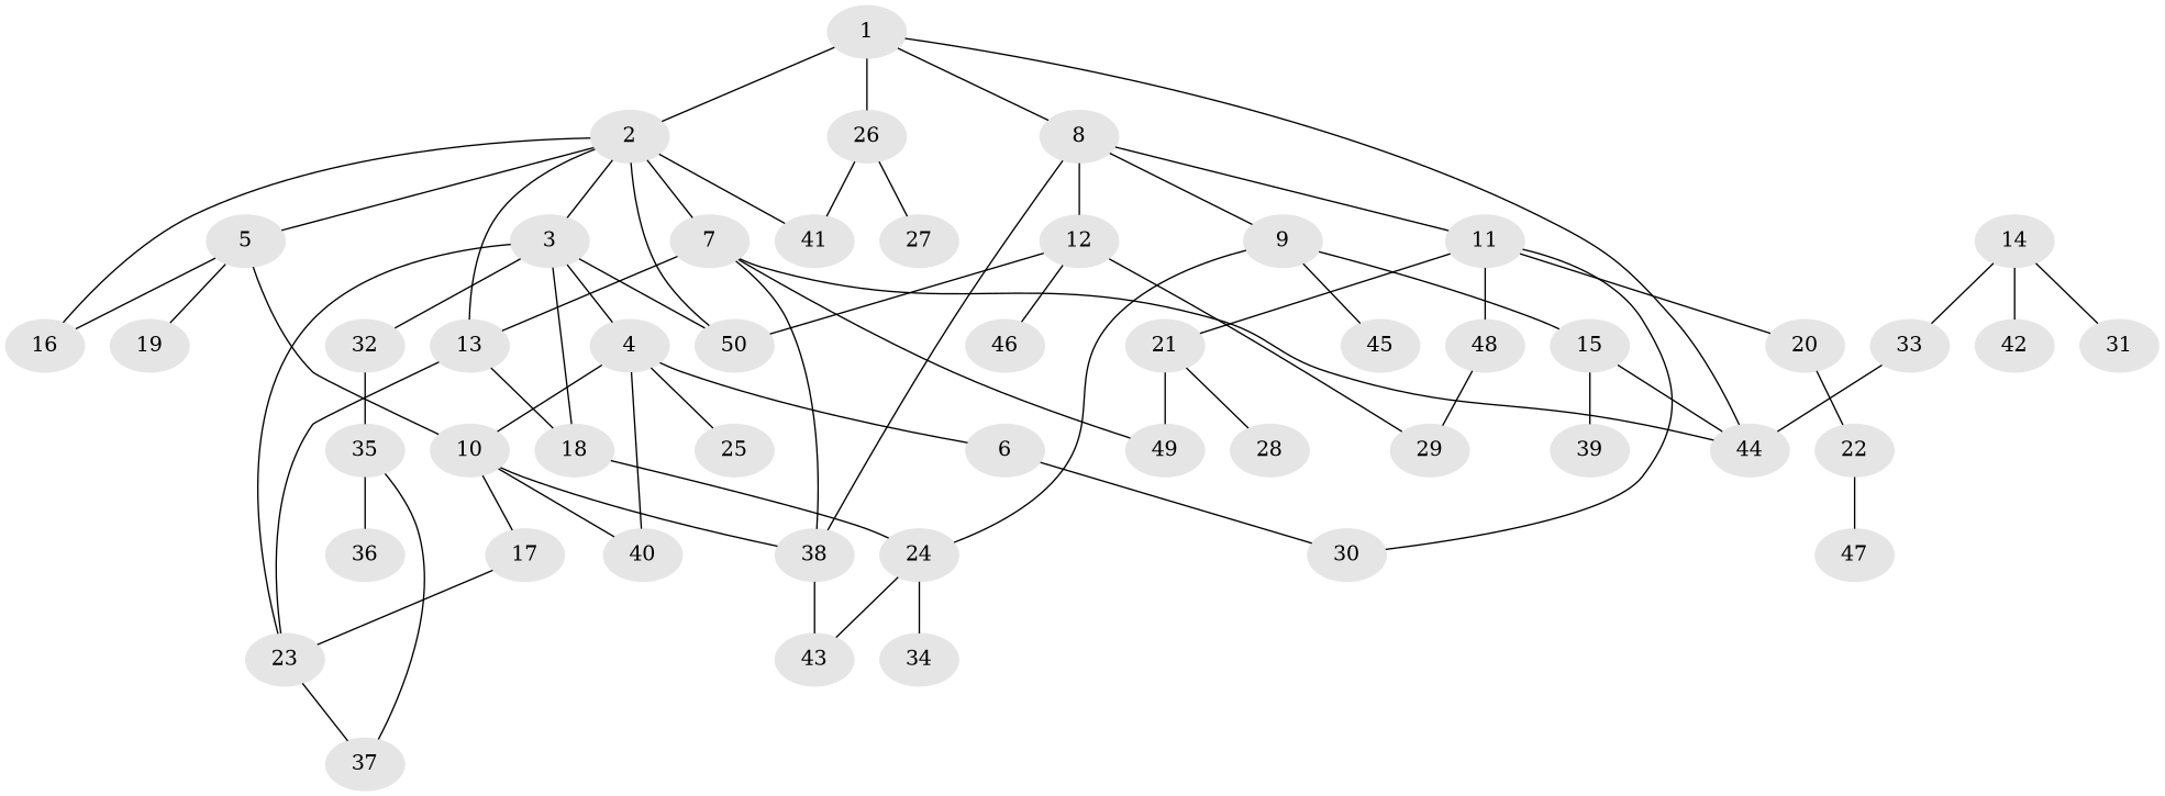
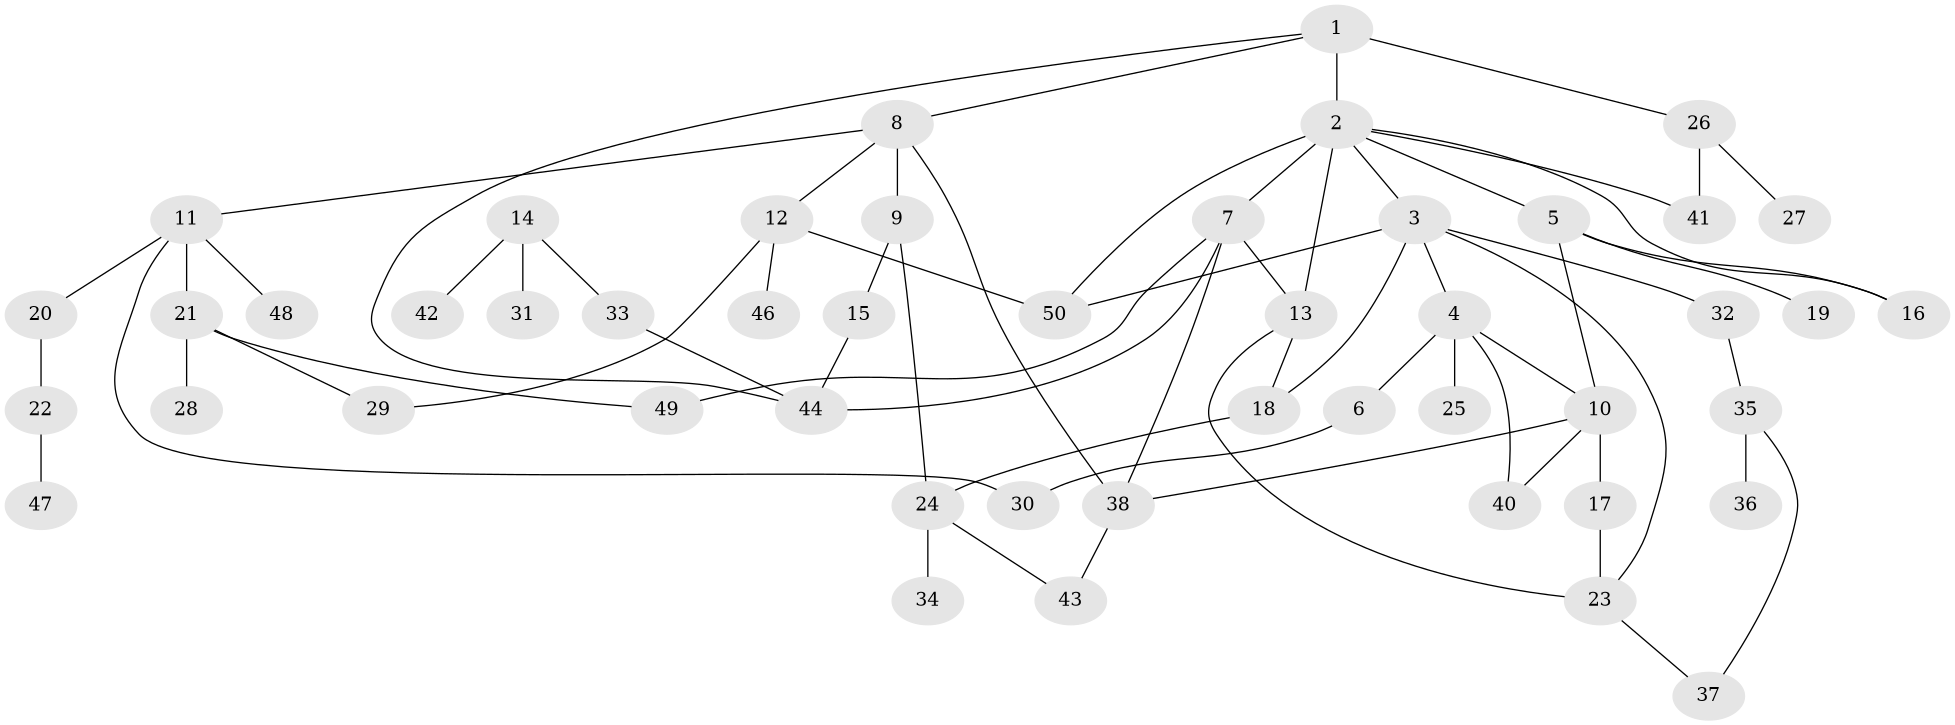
  graph {
    node [color=gray90 style=filled]
    edge [weight=1.0]
    1
    2
    8
    26
    44
    3
    5
    7
    13
    16
    41
    50
    38
    9
    11
    12
    27
    4
    18
    23
    32
    10
    19
    49
    14
    31
    33
    42
    6
    25
    40
    24
    37
    35
    30
    17
    43
    15
-   45
    20
    21
    48
    29
    46
-   39
    34
    22
    28
    47
    36
    1 -- 2 [weight=2.0]
    1 -- 8
    1 -- 26
    1 -- 44
    2 -- 3
    2 -- 5
    2 -- 7
    2 -- 13
    2 -- 16
    2 -- 41
    2 -- 50
    8 -- 38
    8 -- 9
    8 -- 11
    8 -- 12
    26 -- 41
    26 -- 27
    3 -- 50
    3 -- 4
    3 -- 18
    3 -- 23
    3 -- 32
    5 -- 16
    5 -- 10
    5 -- 19
    7 -- 44
    7 -- 13
    7 -- 38
    7 -- 49
    13 -- 18
    13 -- 23 [weight=2.0]
    38 -- 43
    9 -- 24
    9 -- 15
-   9 -- 45
    11 -- 30
    11 -- 20
    11 -- 21
    11 -- 48
    12 -- 50
    12 -- 29
    12 -- 46
    4 -- 10
    4 -- 6
    4 -- 25
    4 -- 40
    18 -- 24
    23 -- 37
    32 -- 35
    10 -- 38
    10 -- 40
    10 -- 17
    14 -- 31
    14 -- 33
    14 -- 42
    33 -- 44
    6 -- 30
    24 -- 43
    24 -- 34
    35 -- 37
    35 -- 36
    17 -- 23
    15 -- 44
-   15 -- 39
    20 -- 22
    21 -- 49
-   48 -- 29
+   21 -- 29
    21 -- 28
    22 -- 47
  }
